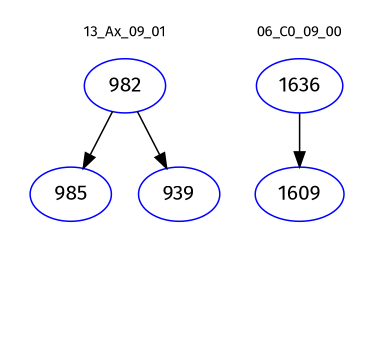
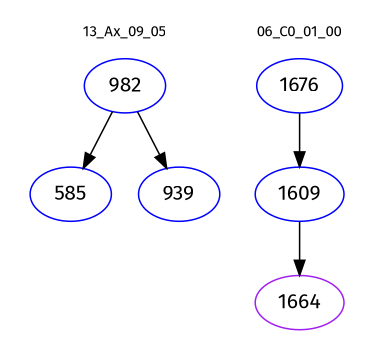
  digraph {
    fontname="Fira Sans"
    node [color=blue fontname="Fira Sans"]
    edge [color=black fontname="Fira Sans"]
-   n1 [label=985]
+   n1 [label=585]
    n2 [label=982]
    n3 [label=939]
-   n4 [label=1636]
+   n4 [label=1676]
    n5 [label=1609]
+   n6 [color=purple label=1664]
    subgraph cluster_1 {
      color=white
      fontsize=10
-     label="13_Ax_09_01"
+     label="13_Ax_09_05"
      n1
      n2
      n3
    }
    subgraph cluster_2 {
      color=white
      fontsize=10
-     label="06_C0_09_00"
+     label="06_C0_01_00"
      n4
      n5
+     n6
    }
    n2 -> n1
    n2 -> n3
    n4 -> n5
+   n5 -> n6
  }
